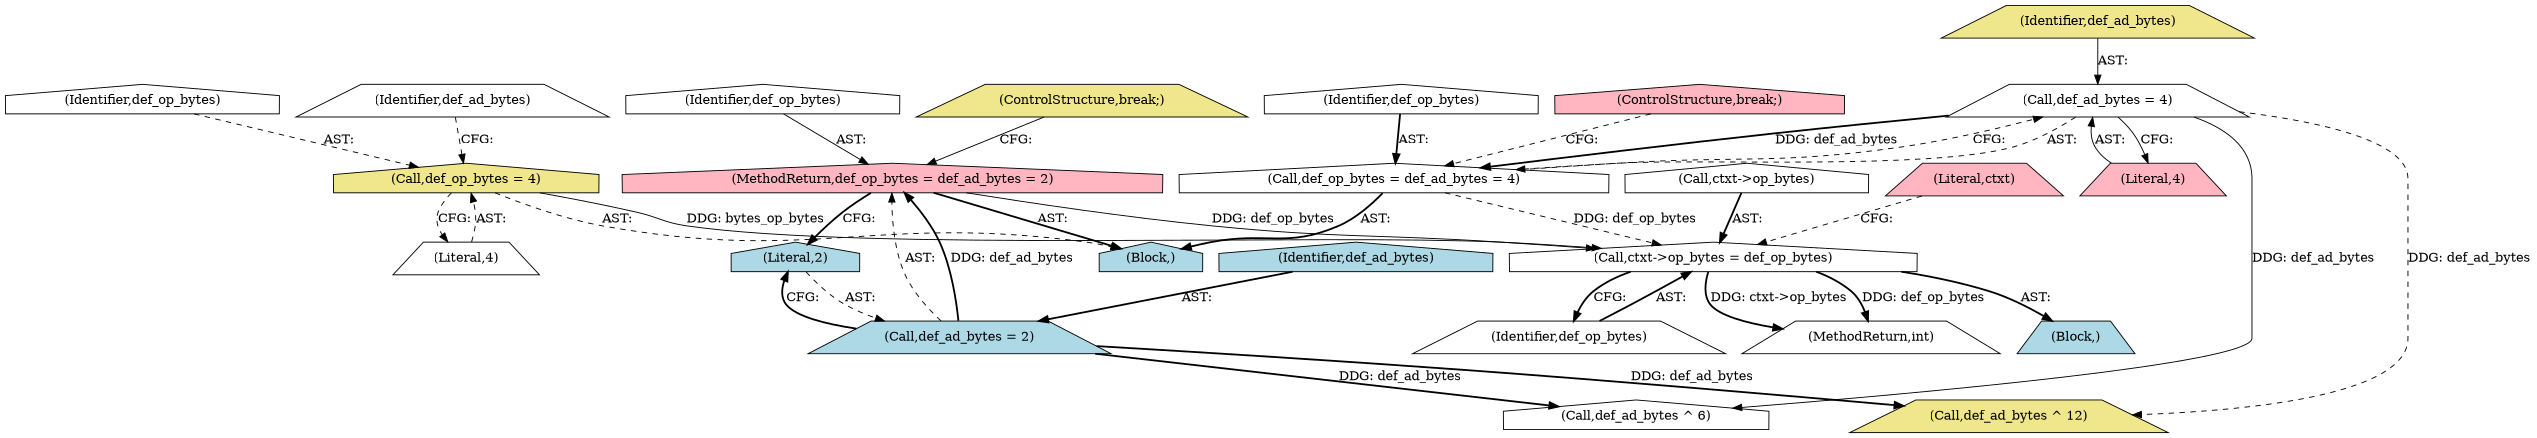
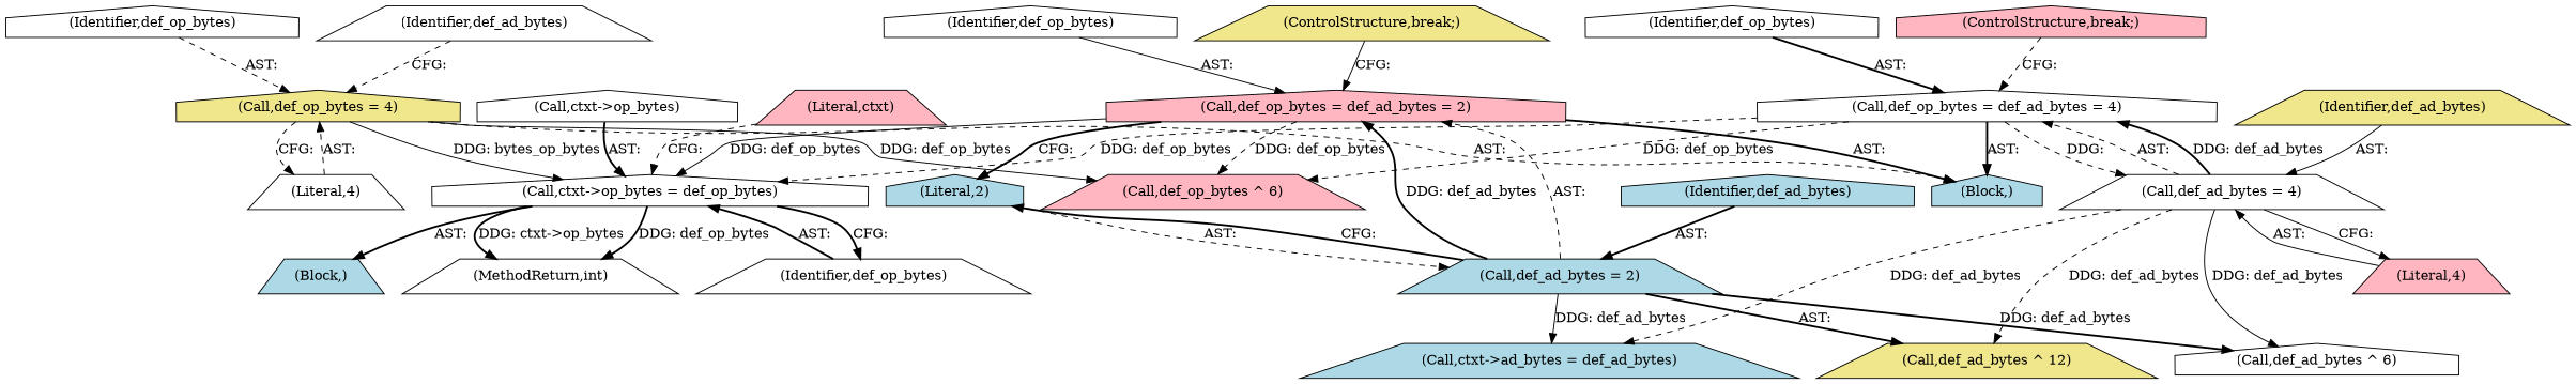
  digraph {
    node [fillcolor=white shape=trapezium style=filled]
    edge [style=bold]
    n1 [label="(Call,ctxt->op_bytes = def_op_bytes)" shape=house]
    n2 [fillcolor=lightblue label="(Block,)"]
    n3 [label="(MethodReturn,int)"]
    n4 [label="(Identifier,def_op_bytes)"]
    n5 [fillcolor=khaki label="(Call,def_op_bytes = 4)" shape=house]
    n6 [fillcolor=lightblue label="(Block,)" shape=house]
    n7 [label="(Literal,4)"]
-   n9 [fillcolor=lightpink label="(MethodReturn,def_op_bytes = def_ad_bytes = 2)" shape=house]
+   n8 [fillcolor=lightpink label="(Call,def_op_bytes ^ 6)"]
+   n9 [fillcolor=lightpink label="(Call,def_op_bytes = def_ad_bytes = 2)" shape=house]
    n10 [fillcolor=lightblue label="(Literal,2)" shape=house]
    n11 [fillcolor=lightblue label="(Call,def_ad_bytes = 2)"]
+   n12 [fillcolor=lightblue label="(Call,ctxt->ad_bytes = def_ad_bytes)"]
    n13 [label="(Call,def_ad_bytes ^ 6)" shape=house]
    n14 [fillcolor=khaki label="(Call,def_ad_bytes ^ 12)"]
    n15 [label="(Call,def_op_bytes = def_ad_bytes = 4)" shape=house]
    n16 [label="(Call,def_ad_bytes = 4)"]
    n17 [fillcolor=lightpink label="(Literal,4)"]
    n18 [fillcolor=khaki label="(Identifier,def_ad_bytes)"]
    n19 [label="(Identifier,def_op_bytes)" shape=house]
    n20 [label="(Identifier,def_op_bytes)" shape=house]
    n21 [label="(Identifier,def_op_bytes)" shape=house]
    n22 [label="(Call,ctxt->op_bytes)" shape=house]
    n23 [fillcolor=lightpink label="(Literal,ctxt)"]
    n24 [label="(Identifier,def_ad_bytes)"]
    n25 [fillcolor=lightblue label="(Identifier,def_ad_bytes)" shape=house]
    n26 [fillcolor=khaki label="(ControlStructure,break;)"]
    n27 [fillcolor=lightpink label="(ControlStructure,break;)" shape=house]
    n1 -> n2 [label="AST: "]
    n1 -> n3 [label="DDG: def_op_bytes"]
    n1 -> n3 [label="DDG: ctxt->op_bytes"]
    n1 -> n4 [label="CFG: "]
    n4 -> n1 [label="AST: "]
    n5 -> n1 [label="DDG: bytes_op_bytes" style=solid]
    n5 -> n6 [label="AST: " style=dashed]
    n5 -> n7 [label="CFG: " style=dashed]
+   n5 -> n8 [label="DDG: def_op_bytes" style=solid]
    n7 -> n5 [label="AST: " style=dashed]
    n9 -> n1 [label="DDG: def_op_bytes" style=solid]
    n9 -> n6 [label="AST: "]
+   n9 -> n8 [label="DDG: def_op_bytes" style=dashed]
    n9 -> n10 [label="CFG: "]
    n10 -> n11 [label="AST: " style=dashed]
    n11 -> n9 [label="AST: " style=dashed]
    n11 -> n9 [label="DDG: def_ad_bytes"]
    n11 -> n10 [label="CFG: "]
+   n11 -> n12 [label="DDG: def_ad_bytes" style=solid]
    n11 -> n13 [label="DDG: def_ad_bytes"]
-   n11 -> n14 [label="DDG: def_ad_bytes"]
+   n11 -> n14 [label="AST: "]
    n15 -> n1 [label="DDG: def_op_bytes" style=dashed]
    n15 -> n6 [label="AST: "]
-   n15 -> n16 [label="CFG: " style=dashed]
+   n15 -> n8 [label="DDG: def_op_bytes" style=dashed]
+   n15 -> n16 [label="DDG: " style=dashed]
+   n16 -> n12 [label="DDG: def_ad_bytes" style=dashed]
    n16 -> n13 [label="DDG: def_ad_bytes" style=solid]
    n16 -> n14 [label="DDG: def_ad_bytes" style=dashed]
    n16 -> n15 [label="AST: " style=dashed]
    n16 -> n15 [label="DDG: def_ad_bytes"]
    n16 -> n17 [label="CFG: " style=solid]
    n17 -> n16 [label="AST: " style=solid]
    n18 -> n16 [label="AST: " style=solid]
    n19 -> n15 [label="AST: "]
    n20 -> n9 [label="AST: " style=solid]
    n21 -> n5 [label="AST: " style=dashed]
    n22 -> n1 [label="AST: "]
    n23 -> n1 [label="CFG: " style=dashed]
    n24 -> n5 [label="CFG: " style=dashed]
    n25 -> n11 [label="AST: "]
    n26 -> n9 [label="CFG: " style=solid]
    n27 -> n15 [label="CFG: " style=dashed]
  }
